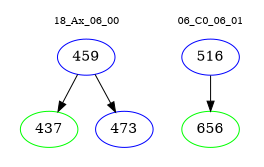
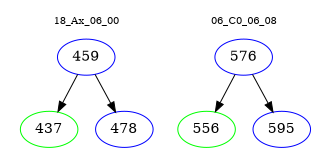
  digraph {
    node [color=blue]
    edge [color=black]
    n1 [label=459]
    n2 [color=green label=437]
-   n3 [label=473]
-   n4 [label=516]
-   n5 [color=green label=656]
+   n3 [label=478]
+   n4 [label=576]
+   n5 [color=green label=556]
+   n6 [label=595]
    subgraph cluster_1 {
      color=white
      fontsize=10
      label="18_Ax_06_00"
      n1
      n2
      n3
    }
    subgraph cluster_2 {
      color=white
      fontsize=10
-     label="06_C0_06_01"
+     label="06_C0_06_08"
      n4
      n5
+     n6
    }
    n1 -> n2
    n1 -> n3
    n4 -> n5
+   n4 -> n6
  }
